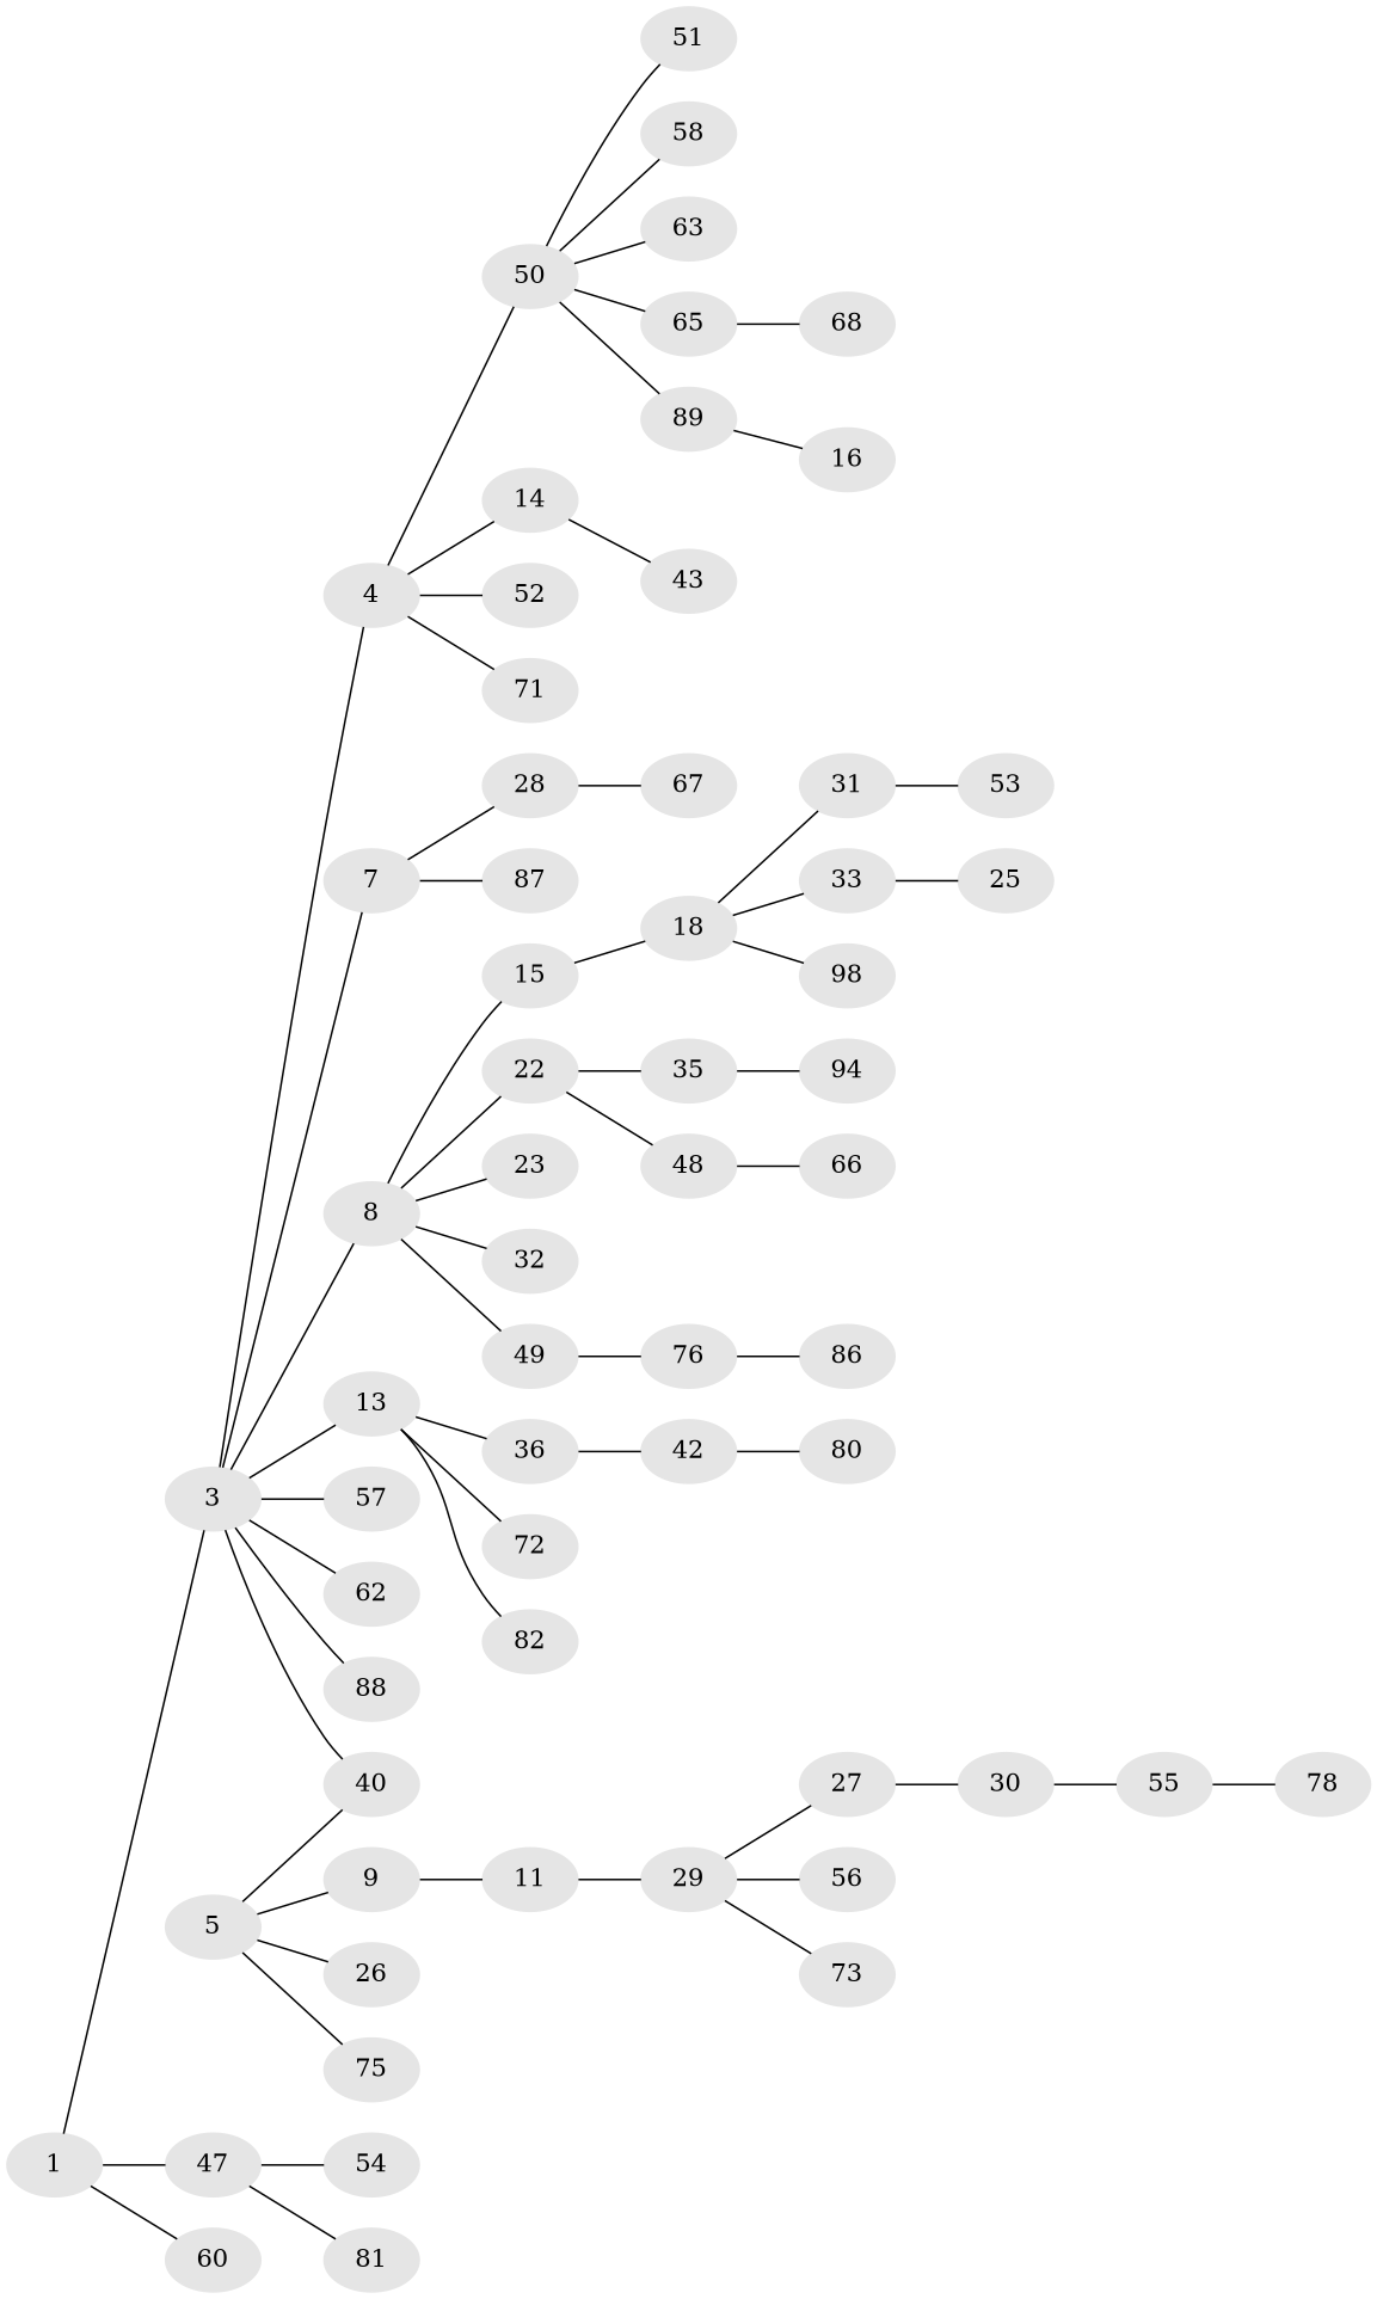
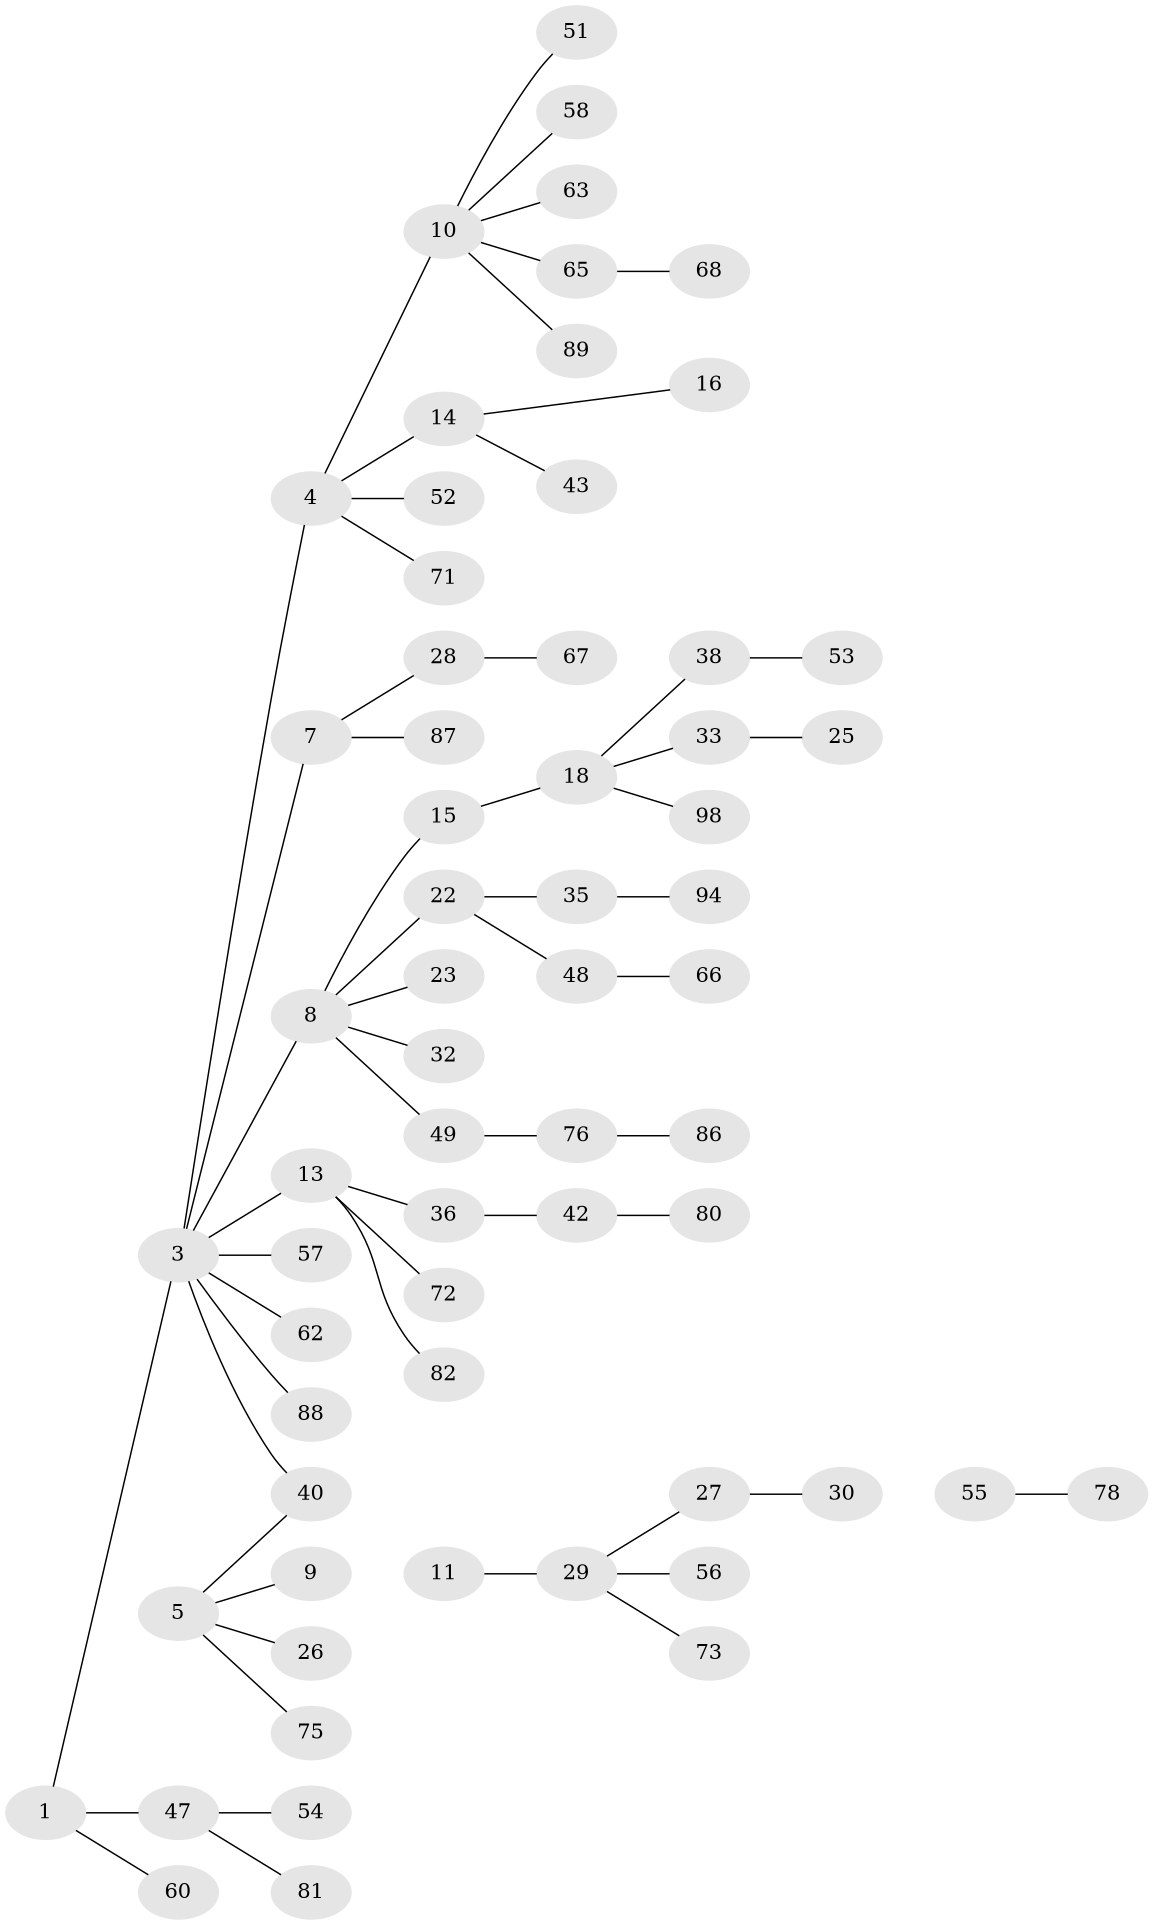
  graph {
    rankdir=LR
    node [color=gray90 style=filled]
    1 [super="+2"]
    3 [super="+38"]
    n3 [label=47 super="+59"]
    60
    4 [super="+6"]
    7 [super="+41"]
    8 [super="+12"]
    13 [super="+45"]
    57
    62 [super="+77"]
    88
    40 [super="+56"]
    54 [super="+69"]
    81
-   10 [super="+47" label=50]
+   10 [super="+47"]
    14 [super="+61"]
    52
    71 [super="+100"]
    5 [super="+34"]
    9 [super="+91"]
    26
    75 [super="+95"]
    28 [super="+64"]
    87
    15
    22 [super="+24"]
    23
    32
    49 [super="+85"]
    36 [super="+39"]
    72
    82 [super="+92"]
    n33 [label=51 super="+51"]
    58
    63
    65
    89
    16
    43
    11 [super="+21"]
    67
    18 [super="+29"]
    35 [super="+70"]
    48 [super="+83"]
    76 [super="+93"]
    n46 [label=29 super="+20"]
    68 [super="+99"]
    27 [super="+44"]
    n49 [label=56]
    73 [super="+84"]
    42 [super="+79"]
-   31 [super="+37"]
+   31 [super="+37" label=38]
    33
    98
    25 [super="+96"]
    53
    30
    94
    66
    55 [super="+90"]
    78
    80
    86
    1 -- 3
    1 -- n3
    1 -- 60
    3 -- 4
    3 -- 7
    3 -- 8
    3 -- 13
    3 -- 57
    3 -- 62
    3 -- 88
    3 -- 40
    n3 -- 54
    n3 -- 81
    4 -- 10
    4 -- 14
    4 -- 52
    4 -- 71
    7 -- 28
    7 -- 87
    8 -- 15
    8 -- 22
    8 -- 23
    8 -- 32
    8 -- 49
    13 -- 36
    13 -- 72
    13 -- 82
    10 -- n33
    10 -- 58
    10 -- 63
    10 -- 65
    10 -- 89
-   89 -- 16
+   14 -- 16
    14 -- 43
    5 -- 40
    5 -- 9
    5 -- 26
    5 -- 75
-   9 -- 11
    28 -- 67
    15 -- 18
    22 -- 35
    22 -- 48
    49 -- 76
    36 -- 42
    65 -- 68
    11 -- n46
    18 -- 31
    18 -- 33
    18 -- 98
    35 -- 94
    48 -- 66
    76 -- 86
    n46 -- 27
    n46 -- n49
    n46 -- 73
    27 -- 30
    42 -- 80
    31 -- 53
    33 -- 25
-   30 -- 55
    55 -- 78
  }
